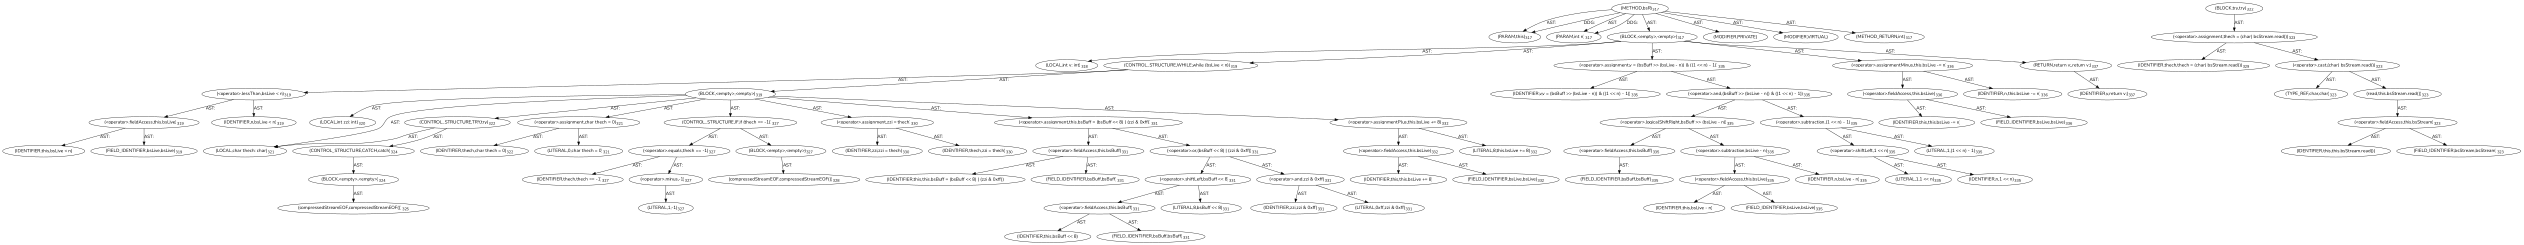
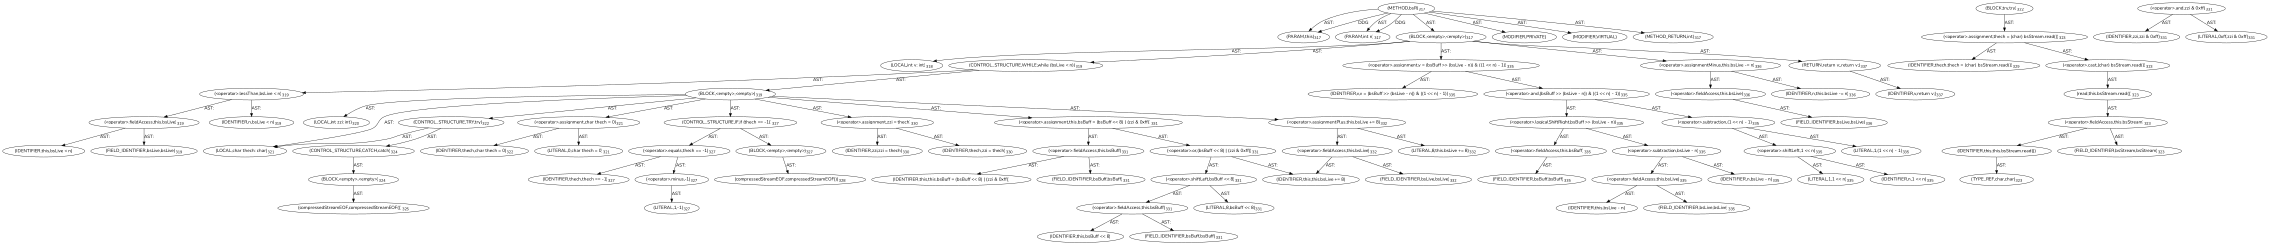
  digraph {
    fontname=Nunito
    node [fontname=Nunito]
    edge [fontname=Nunito]
    n1 [label=<(METHOD,bsR)<SUB>317</SUB>>]
    n2 [label=<(PARAM,this)<SUB>317</SUB>>]
    n3 [label=<(PARAM,int n)<SUB>317</SUB>>]
    n4 [label=<(BLOCK,&lt;empty&gt;,&lt;empty&gt;)<SUB>317</SUB>>]
    n5 [label=<(MODIFIER,PRIVATE)>]
    n6 [label=<(MODIFIER,VIRTUAL)>]
    n7 [label=<(METHOD_RETURN,int)<SUB>317</SUB>>]
    n8 [label=<(LOCAL,int v: int)<SUB>318</SUB>>]
    n9 [label=<(CONTROL_STRUCTURE,WHILE,while (bsLive &lt; n))<SUB>319</SUB>>]
    n10 [label=<(&lt;operator&gt;.assignment,v = (bsBuff &gt;&gt; (bsLive - n)) &amp; ((1 &lt;&lt; n) - 1))<SUB>335</SUB>>]
    n11 [label=<(&lt;operator&gt;.assignmentMinus,this.bsLive -= n)<SUB>336</SUB>>]
    n12 [label=<(RETURN,return v;,return v;)<SUB>337</SUB>>]
    n13 [label=<(&lt;operator&gt;.lessThan,bsLive &lt; n)<SUB>319</SUB>>]
    n14 [label=<(BLOCK,&lt;empty&gt;,&lt;empty&gt;)<SUB>319</SUB>>]
    n15 [label=<(IDENTIFIER,v,v = (bsBuff &gt;&gt; (bsLive - n)) &amp; ((1 &lt;&lt; n) - 1))<SUB>335</SUB>>]
    n16 [label=<(&lt;operator&gt;.and,(bsBuff &gt;&gt; (bsLive - n)) &amp; ((1 &lt;&lt; n) - 1))<SUB>335</SUB>>]
    n17 [label=<(&lt;operator&gt;.fieldAccess,this.bsLive)<SUB>336</SUB>>]
    n18 [label=<(IDENTIFIER,n,this.bsLive -= n)<SUB>336</SUB>>]
    n19 [label=<(IDENTIFIER,v,return v;)<SUB>337</SUB>>]
    n20 [label=<(&lt;operator&gt;.fieldAccess,this.bsLive)<SUB>319</SUB>>]
    n21 [label=<(IDENTIFIER,n,bsLive &lt; n)<SUB>319</SUB>>]
    n22 [label=<(LOCAL,int zzi: int)<SUB>320</SUB>>]
    n23 [label=<(LOCAL,char thech: char)<SUB>321</SUB>>]
    n24 [label=<(&lt;operator&gt;.assignment,char thech = 0)<SUB>321</SUB>>]
    n25 [label=<(CONTROL_STRUCTURE,TRY,try)<SUB>322</SUB>>]
    n26 [label=<(CONTROL_STRUCTURE,IF,if (thech == -1))<SUB>327</SUB>>]
    n27 [label=<(&lt;operator&gt;.assignment,zzi = thech)<SUB>330</SUB>>]
    n28 [label=<(&lt;operator&gt;.assignment,this.bsBuff = (bsBuff &lt;&lt; 8) | (zzi &amp; 0xff))<SUB>331</SUB>>]
    n29 [label=<(&lt;operator&gt;.assignmentPlus,this.bsLive += 8)<SUB>332</SUB>>]
    n30 [label=<(IDENTIFIER,this,bsLive &lt; n)>]
    n31 [label=<(FIELD_IDENTIFIER,bsLive,bsLive)<SUB>319</SUB>>]
    n32 [label=<(IDENTIFIER,thech,char thech = 0)<SUB>322</SUB>>]
    n33 [label=<(LITERAL,0,char thech = 0)<SUB>321</SUB>>]
    n34 [label=<(CONTROL_STRUCTURE,CATCH,catch)<SUB>324</SUB>>]
    n35 [label=<(&lt;operator&gt;.equals,thech == -1)<SUB>327</SUB>>]
    n36 [label=<(BLOCK,&lt;empty&gt;,&lt;empty&gt;)<SUB>327</SUB>>]
    n37 [label=<(IDENTIFIER,zzi,zzi = thech)<SUB>330</SUB>>]
    n38 [label=<(IDENTIFIER,thech,zzi = thech)<SUB>330</SUB>>]
    n39 [label=<(&lt;operator&gt;.fieldAccess,this.bsBuff)<SUB>331</SUB>>]
    n40 [label=<(&lt;operator&gt;.or,(bsBuff &lt;&lt; 8) | (zzi &amp; 0xff))<SUB>331</SUB>>]
    n41 [label=<(&lt;operator&gt;.fieldAccess,this.bsLive)<SUB>332</SUB>>]
    n42 [label=<(LITERAL,8,this.bsLive += 8)<SUB>332</SUB>>]
    n43 [label=<(BLOCK,try,try)<SUB>322</SUB>>]
    n44 [label=<(&lt;operator&gt;.assignment,thech = (char) bsStream.read())<SUB>323</SUB>>]
    n45 [label=<(BLOCK,&lt;empty&gt;,&lt;empty&gt;)<SUB>324</SUB>>]
    n46 [label=<(IDENTIFIER,thech,thech = (char) bsStream.read())<SUB>329</SUB>>]
    n47 [label=<(&lt;operator&gt;.cast,(char) bsStream.read())<SUB>323</SUB>>]
    n48 [label=<(TYPE_REF,char,char)<SUB>323</SUB>>]
    n49 [label=<(read,this.bsStream.read())<SUB>323</SUB>>]
    n50 [label=<(&lt;operator&gt;.fieldAccess,this.bsStream)<SUB>323</SUB>>]
    n51 [label=<(IDENTIFIER,this,this.bsStream.read())>]
    n52 [label=<(FIELD_IDENTIFIER,bsStream,bsStream)<SUB>323</SUB>>]
    n53 [label=<(compressedStreamEOF,compressedStreamEOF())<SUB>325</SUB>>]
    n54 [label=<(IDENTIFIER,thech,thech == -1)<SUB>327</SUB>>]
    n55 [label=<(&lt;operator&gt;.minus,-1)<SUB>327</SUB>>]
    n56 [label=<(compressedStreamEOF,compressedStreamEOF())<SUB>328</SUB>>]
    n57 [label=<(LITERAL,1,-1)<SUB>327</SUB>>]
    n58 [label=<(IDENTIFIER,this,this.bsBuff = (bsBuff &lt;&lt; 8) | (zzi &amp; 0xff))>]
    n59 [label=<(FIELD_IDENTIFIER,bsBuff,bsBuff)<SUB>331</SUB>>]
    n60 [label=<(&lt;operator&gt;.shiftLeft,bsBuff &lt;&lt; 8)<SUB>331</SUB>>]
    n61 [label=<(&lt;operator&gt;.and,zzi &amp; 0xff)<SUB>331</SUB>>]
    n62 [label=<(&lt;operator&gt;.fieldAccess,this.bsBuff)<SUB>331</SUB>>]
    n63 [label=<(LITERAL,8,bsBuff &lt;&lt; 8)<SUB>331</SUB>>]
    n64 [label=<(IDENTIFIER,zzi,zzi &amp; 0xff)<SUB>331</SUB>>]
    n65 [label=<(LITERAL,0xff,zzi &amp; 0xff)<SUB>331</SUB>>]
    n66 [label=<(IDENTIFIER,this,bsBuff &lt;&lt; 8)>]
    n67 [label=<(FIELD_IDENTIFIER,bsBuff,bsBuff)<SUB>331</SUB>>]
    n68 [label=<(IDENTIFIER,this,this.bsLive += 8)>]
    n69 [label=<(FIELD_IDENTIFIER,bsLive,bsLive)<SUB>332</SUB>>]
    n70 [label=<(&lt;operator&gt;.logicalShiftRight,bsBuff &gt;&gt; (bsLive - n))<SUB>335</SUB>>]
    n71 [label=<(&lt;operator&gt;.subtraction,(1 &lt;&lt; n) - 1)<SUB>335</SUB>>]
    n72 [label=<(&lt;operator&gt;.fieldAccess,this.bsBuff)<SUB>335</SUB>>]
    n73 [label=<(&lt;operator&gt;.subtraction,bsLive - n)<SUB>335</SUB>>]
    n74 [label=<(&lt;operator&gt;.shiftLeft,1 &lt;&lt; n)<SUB>335</SUB>>]
    n75 [label=<(LITERAL,1,(1 &lt;&lt; n) - 1)<SUB>335</SUB>>]
    n76 [label=<(FIELD_IDENTIFIER,bsBuff,bsBuff)<SUB>335</SUB>>]
    n77 [label=<(&lt;operator&gt;.fieldAccess,this.bsLive)<SUB>335</SUB>>]
    n78 [label=<(IDENTIFIER,n,bsLive - n)<SUB>335</SUB>>]
    n79 [label=<(IDENTIFIER,this,bsLive - n)>]
    n80 [label=<(FIELD_IDENTIFIER,bsLive,bsLive)<SUB>335</SUB>>]
    n81 [label=<(LITERAL,1,1 &lt;&lt; n)<SUB>335</SUB>>]
    n82 [label=<(IDENTIFIER,n,1 &lt;&lt; n)<SUB>335</SUB>>]
-   n83 [label=<(IDENTIFIER,this,this.bsLive -= n)>]
    n84 [label=<(FIELD_IDENTIFIER,bsLive,bsLive)<SUB>336</SUB>>]
    n1 -> n2 [label="AST: "]
    n1 -> n2 [label="DDG: "]
    n1 -> n3 [label="AST: "]
    n1 -> n3 [label="DDG: "]
    n1 -> n4 [label="AST: "]
    n1 -> n5 [label="AST: "]
    n1 -> n6 [label="AST: "]
    n1 -> n7 [label="AST: "]
    n4 -> n8 [label="AST: "]
    n4 -> n9 [label="AST: "]
    n4 -> n10 [label="AST: "]
    n4 -> n11 [label="AST: "]
    n4 -> n12 [label="AST: "]
    n9 -> n13 [label="AST: "]
    n9 -> n14 [label="AST: "]
    n10 -> n15 [label="AST: "]
    n10 -> n16 [label="AST: "]
    n11 -> n17 [label="AST: "]
    n11 -> n18 [label="AST: "]
    n12 -> n19 [label="AST: "]
    n13 -> n20 [label="AST: "]
    n13 -> n21 [label="AST: "]
    n14 -> n22 [label="AST: "]
    n14 -> n23 [label="AST: "]
    n14 -> n24 [label="AST: "]
    n14 -> n25 [label="AST: "]
    n14 -> n26 [label="AST: "]
    n14 -> n27 [label="AST: "]
    n14 -> n28 [label="AST: "]
    n14 -> n29 [label="AST: "]
    n16 -> n70 [label="AST: "]
    n16 -> n71 [label="AST: "]
-   n17 -> n83 [label="AST: "]
    n17 -> n84 [label="AST: "]
    n20 -> n30 [label="AST: "]
    n20 -> n31 [label="AST: "]
    n24 -> n32 [label="AST: "]
    n24 -> n33 [label="AST: "]
    n25 -> n23 [label="AST: "]
    n25 -> n34 [label="AST: "]
    n26 -> n35 [label="AST: "]
    n26 -> n36 [label="AST: "]
    n27 -> n37 [label="AST: "]
    n27 -> n38 [label="AST: "]
    n28 -> n39 [label="AST: "]
    n28 -> n40 [label="AST: "]
    n29 -> n41 [label="AST: "]
    n29 -> n42 [label="AST: "]
    n34 -> n45 [label="AST: "]
    n35 -> n54 [label="AST: "]
    n35 -> n55 [label="AST: "]
    n36 -> n56 [label="AST: "]
    n39 -> n58 [label="AST: "]
    n39 -> n59 [label="AST: "]
    n40 -> n60 [label="AST: "]
-   n40 -> n61 [label="AST: "]
+   n40 -> n68 [label="AST: "]
    n41 -> n68 [label="AST: "]
    n41 -> n69 [label="AST: "]
    n43 -> n44 [label="AST: "]
    n44 -> n46 [label="AST: "]
    n44 -> n47 [label="AST: "]
    n45 -> n53 [label="AST: "]
-   n47 -> n48 [label="AST: "]
+   n51 -> n48 [label="AST: "]
    n47 -> n49 [label="AST: "]
    n49 -> n50 [label="AST: "]
    n50 -> n51 [label="AST: "]
    n50 -> n52 [label="AST: "]
    n55 -> n57 [label="AST: "]
    n60 -> n62 [label="AST: "]
    n60 -> n63 [label="AST: "]
    n61 -> n64 [label="AST: "]
    n61 -> n65 [label="AST: "]
    n62 -> n66 [label="AST: "]
    n62 -> n67 [label="AST: "]
    n70 -> n72 [label="AST: "]
    n70 -> n73 [label="AST: "]
    n71 -> n74 [label="AST: "]
    n71 -> n75 [label="AST: "]
    n72 -> n76 [label="AST: "]
    n73 -> n77 [label="AST: "]
    n73 -> n78 [label="AST: "]
    n74 -> n81 [label="AST: "]
    n74 -> n82 [label="AST: "]
    n77 -> n79 [label="AST: "]
    n77 -> n80 [label="AST: "]
  }
